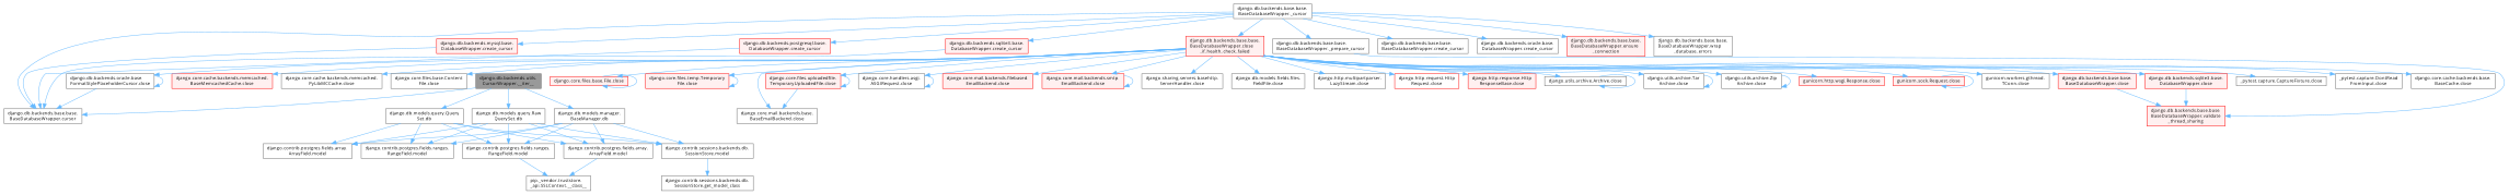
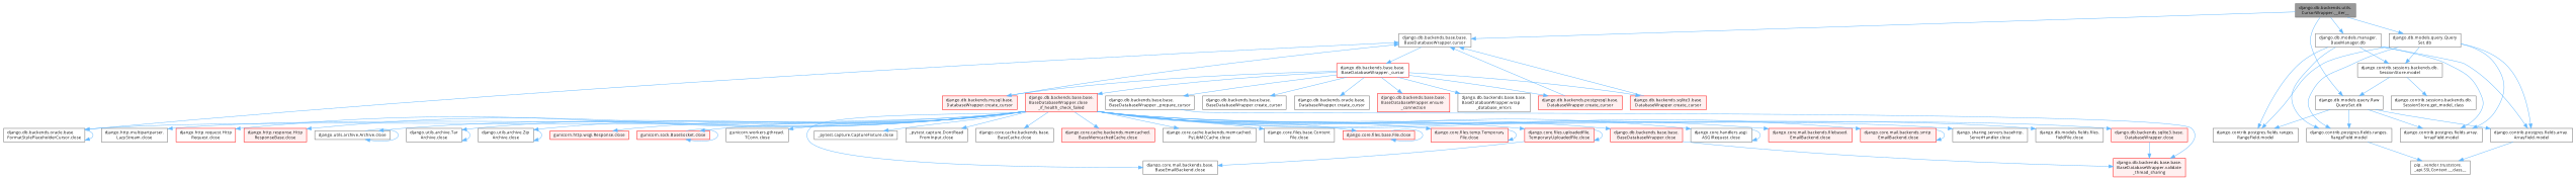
  digraph {
    fontname="Open Sans"
    rankdir=TB
    node [color=grey40 fillcolor=white fontname="Open Sans" fontsize=10 shape=box style=filled]
    edge [color=steelblue1 fontname="Open Sans" fontsize=10 labelfontname=Helvetica labelfontsize=10 style=solid]
    n1 [color=gray40 fillcolor=grey60 fontcolor=black height=0.2 label="django.db.backends.utils.\lCursorWrapper.__iter__" width=0.4]
    n2 [height=0.2 label="django.db.backends.base.base.\lBaseDatabaseWrapper.cursor" width=0.4]
    n3 [height=0.2 label="django.db.models.manager.\lBaseManager.db" width=0.4]
    n4 [height=0.2 label="django.db.models.query.Query\lSet.db" width=0.4]
    n5 [height=0.2 label="django.db.models.query.Raw\lQuerySet.db" width=0.4]
-   n6 [height=0.2 label="django.db.backends.base.base.\lBaseDatabaseWrapper._cursor" width=0.4]
+   n6 [color=red height=0.2 label="django.db.backends.base.base.\lBaseDatabaseWrapper._cursor" width=0.4]
    n7 [height=0.2 label="django.contrib.postgres.fields.array.\lArrayField.model" width=0.4]
    n8 [height=0.2 label="django.contrib.postgres.fields.array.\lArrayField.model" width=0.4]
    n9 [height=0.2 label="django.contrib.postgres.fields.ranges.\lRangeField.model" width=0.4]
    n10 [height=0.2 label="django.contrib.postgres.fields.ranges.\lRangeField.model" width=0.4]
    n11 [height=0.2 label="django.contrib.sessions.backends.db.\lSessionStore.model" width=0.4]
    n12 [height=0.2 label="django.db.backends.base.base.\lBaseDatabaseWrapper._prepare_cursor" width=0.4]
    n13 [color=red fillcolor="#FFF0F0" height=0.2 label="django.db.backends.base.base.\lBaseDatabaseWrapper.close\l_if_health_check_failed" width=0.4]
    n14 [height=0.2 label="django.db.backends.base.base.\lBaseDatabaseWrapper.create_cursor" width=0.4]
    n15 [color=red fillcolor="#FFF0F0" height=0.2 label="django.db.backends.mysql.base.\lDatabaseWrapper.create_cursor" width=0.4]
    n16 [height=0.2 label="django.db.backends.oracle.base.\lDatabaseWrapper.create_cursor" width=0.4]
    n17 [color=red fillcolor="#FFF0F0" height=0.2 label="django.db.backends.postgresql.base.\lDatabaseWrapper.create_cursor" width=0.4]
    n18 [color=red fillcolor="#FFF0F0" height=0.2 label="django.db.backends.sqlite3.base.\lDatabaseWrapper.create_cursor" width=0.4]
    n19 [color=red fillcolor="#FFF0F0" height=0.2 label="django.db.backends.base.base.\lBaseDatabaseWrapper.ensure\l_connection" width=0.4]
    n20 [height=0.2 label="django.db.backends.base.base.\lBaseDatabaseWrapper.wrap\l_database_errors" width=0.4]
    n21 [color=red fillcolor="#FFF0F0" height=0.2 label="django.db.backends.base.base.\lBaseDatabaseWrapper.validate\l_thread_sharing" width=0.4]
    n22 [height=0.2 label="_pytest.capture.CaptureFixture.close" width=0.4]
    n23 [height=0.2 label="_pytest.capture.DontRead\lFromInput.close" width=0.4]
    n24 [height=0.2 label="django.core.cache.backends.base.\lBaseCache.close" width=0.4]
    n25 [color=red fillcolor="#FFF0F0" height=0.2 label="django.core.cache.backends.memcached.\lBaseMemcachedCache.close" width=0.4]
    n26 [height=0.2 label="django.core.cache.backends.memcached.\lPyLibMCCache.close" width=0.4]
    n27 [height=0.2 label="django.core.files.base.Content\lFile.close" width=0.4]
    n28 [color=red fillcolor="#FFF0F0" height=0.2 label="django.core.files.base.File.close" width=0.4]
    n29 [color=red fillcolor="#FFF0F0" height=0.2 label="django.core.files.temp.Temporary\lFile.close" width=0.4]
    n30 [color=red fillcolor="#FFF0F0" height=0.2 label="django.core.files.uploadedfile.\lTemporaryUploadedFile.close" width=0.4]
    n31 [height=0.2 label="django.core.handlers.asgi.\lASGIRequest.close" width=0.4]
    n32 [height=0.2 label="django.core.mail.backends.base.\lBaseEmailBackend.close" width=0.4]
    n33 [color=red fillcolor="#FFF0F0" height=0.2 label="django.core.mail.backends.filebased.\lEmailBackend.close" width=0.4]
    n34 [color=red fillcolor="#FFF0F0" height=0.2 label="django.core.mail.backends.smtp.\lEmailBackend.close" width=0.4]
    n35 [height=0.2 label="django.sharing.servers.basehttp.\lServerHandler.close" width=0.4]
    n36 [color=red fillcolor="#FFF0F0" height=0.2 label="django.db.backends.base.base.\lBaseDatabaseWrapper.close" width=0.4]
    n37 [height=0.2 label="django.db.backends.oracle.base.\lFormatStylePlaceholderCursor.close" width=0.4]
    n38 [color=red fillcolor="#FFF0F0" height=0.2 label="django.db.backends.sqlite3.base.\lDatabaseWrapper.close" width=0.4]
    n39 [height=0.2 label="django.db.models.fields.files.\lFieldFile.close" width=0.4]
    n40 [height=0.2 label="django.http.multipartparser.\lLazyStream.close" width=0.4]
    n41 [color=red height=0.2 label="django.http.request.Http\lRequest.close" width=0.4]
    n42 [color=red fillcolor="#FFF0F0" height=0.2 label="django.http.response.Http\lResponseBase.close" width=0.4]
    n43 [height=0.2 label="django.utils.archive.Archive.close" width=0.4]
    n44 [height=0.2 label="django.utils.archive.Tar\lArchive.close" width=0.4]
    n45 [height=0.2 label="django.utils.archive.Zip\lArchive.close" width=0.4]
    n46 [color=red fillcolor="#FFF0F0" height=0.2 label="gunicorn.http.wsgi.Response.close" width=0.4]
-   n47 [color=red fillcolor="#FFF0F0" height=0.2 label="gunicorn.sock.Request.close" width=0.4]
+   n47 [color=red fillcolor="#FFF0F0" height=0.2 label="gunicorn.sock.BaseSocket.close" width=0.4]
    n48 [height=0.2 label="gunicorn.workers.gthread.\lTConn.close" width=0.4]
    n49 [height=0.2 label="pip._vendor.truststore.\l_api.SSLContext.__class__" width=0.4]
    n50 [height=0.2 label="django.contrib.sessions.backends.db.\lSessionStore.get_model_class" width=0.4]
    n1 -> n2
    n1 -> n3
    n1 -> n4
    n1 -> n5
-   n6 -> n2
+   n2 -> n6
    n3 -> n7
    n3 -> n8
    n3 -> n9
    n3 -> n10
    n3 -> n11
    n4 -> n7
    n4 -> n8
    n4 -> n9
    n4 -> n10
    n4 -> n11
    n5 -> n7
    n5 -> n8
    n5 -> n9
    n5 -> n10
-   n5 -> n11
+   n11 -> n5
    n6 -> n12
    n6 -> n13
    n6 -> n14
    n6 -> n15
    n6 -> n16
    n6 -> n17
    n6 -> n18
    n6 -> n19
    n6 -> n20
    n7 -> n49
    n9 -> n49
    n11 -> n50
    n12 -> n21
    n13 -> n22
    n13 -> n23
    n13 -> n24
    n13 -> n25
    n13 -> n26
    n13 -> n27
    n13 -> n28
    n13 -> n29
    n13 -> n30
    n13 -> n31
    n13 -> n32
    n13 -> n33
    n13 -> n34
    n13 -> n35
    n13 -> n36
    n13 -> n37
    n13 -> n38
    n13 -> n39
    n13 -> n40
    n13 -> n41
    n13 -> n42
    n13 -> n43
    n13 -> n44
    n13 -> n45
    n13 -> n46
    n13 -> n47
    n13 -> n48
    n15 -> n2
    n17 -> n2
    n18 -> n2
    n28 -> n28
    n29 -> n29
    n30 -> n30
    n30 -> n32
    n31 -> n31
    n34 -> n34
    n36 -> n21
    n37 -> n2
    n37 -> n37
    n38 -> n21
    n43 -> n43
    n44 -> n44
    n45 -> n45
    n47 -> n47
  }
